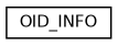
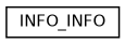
  digraph {
    rankdir=LR
-   n1 [color=black fillcolor=white fontname=Helvetica fontsize=10 height=0.2 label=OID_INFO shape=record style=filled width=0.4]
+   n1 [color=black fillcolor=white fontname=Helvetica fontsize=10 height=0.2 label=INFO_INFO shape=record style=filled width=0.4]
  }
